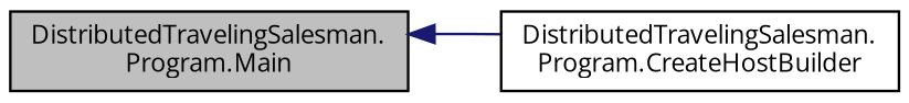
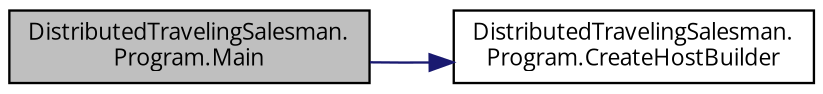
  digraph {
    rankdir=LR
    fontname="Open Sans"
    node [color=black fontname="Open Sans" fontsize=10 shape=record style=filled]
    n1 [fillcolor=grey75 fontcolor=black height=0.2 label="DistributedTravelingSalesman.\lProgram.Main" width=0.4]
    n2 [fillcolor=white height=0.2 label="DistributedTravelingSalesman.\lProgram.CreateHostBuilder" width=0.4]
-   n2 -> n1 [color=midnightblue fontname="Open Sans" fontsize=10 labelfontname=Helvetica labelfontsize=10 style=solid]
+   n1 -> n2 [color=midnightblue fontname="Open Sans" fontsize=10 labelfontname=Helvetica labelfontsize=10 style=solid]
  }
